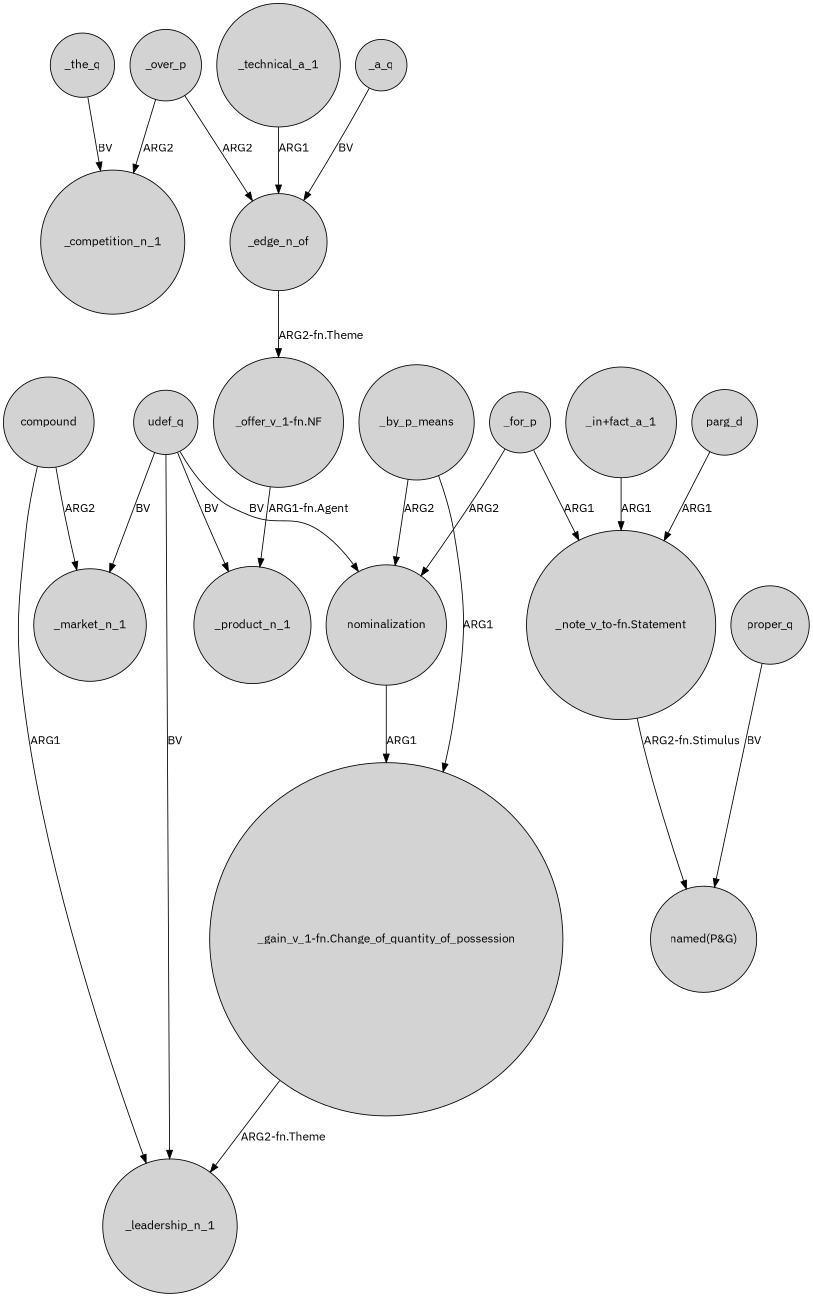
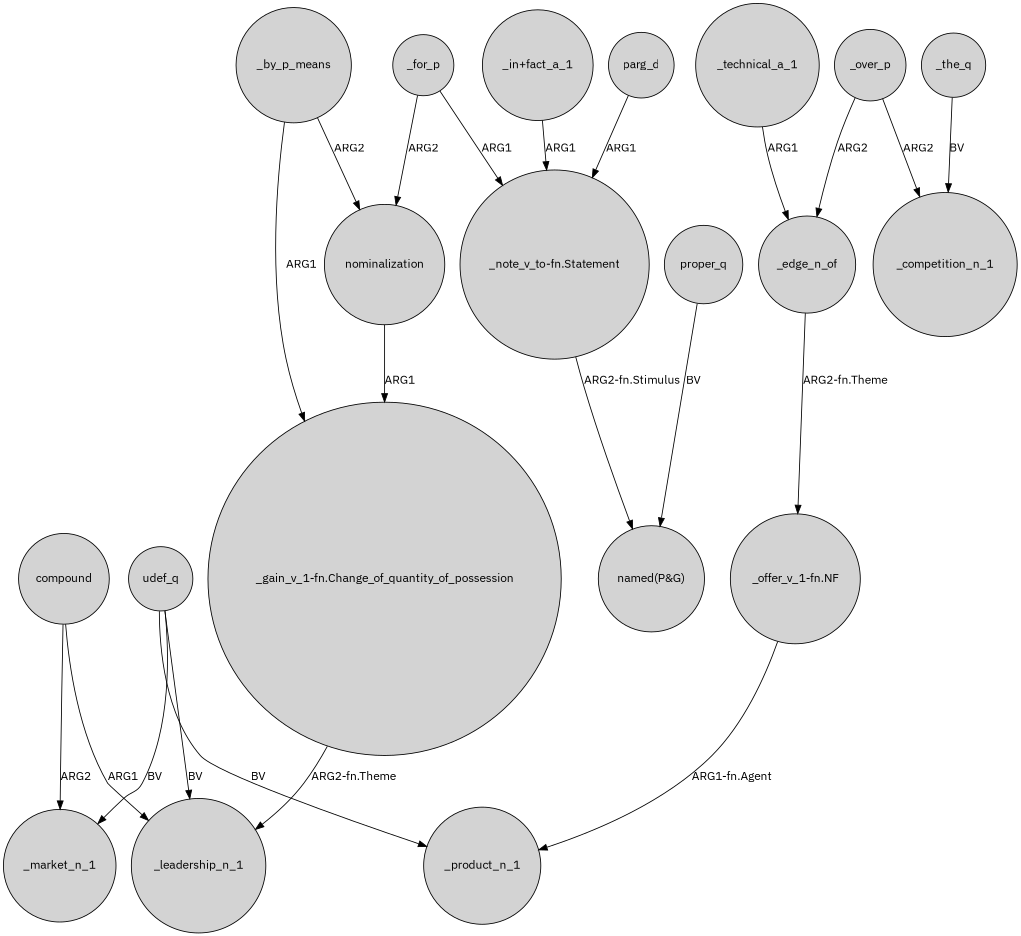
  digraph {
    fontname="IBM Plex Sans"
    node [fontname="IBM Plex Sans" shape=circle style=filled]
    edge [fontname="IBM Plex Sans"]
    compound
    _market_n_1
    _leadership_n_1
    _by_p_means
    "_gain_v_1-fn.Change_of_quantity_of_possession"
    nominalization
    _the_q
    _competition_n_1
    _for_p
    "_note_v_to-fn.Statement"
    "named(P&G)"
    proper_q
    udef_q
    _product_n_1
    _over_p
    _edge_n_of
    "_offer_v_1-fn.NF"
    "_in+fact_a_1"
-   _a_q
    _technical_a_1
    parg_d
    compound -> _market_n_1 [label=ARG2]
    compound -> _leadership_n_1 [label=ARG1]
    _by_p_means -> "_gain_v_1-fn.Change_of_quantity_of_possession" [label=ARG1]
    _by_p_means -> nominalization [label=ARG2]
    "_gain_v_1-fn.Change_of_quantity_of_possession" -> _leadership_n_1 [label="ARG2-fn.Theme"]
    nominalization -> "_gain_v_1-fn.Change_of_quantity_of_possession" [label=ARG1]
    _the_q -> _competition_n_1 [label=BV]
    _for_p -> nominalization [label=ARG2]
    _for_p -> "_note_v_to-fn.Statement" [label=ARG1]
    "_note_v_to-fn.Statement" -> "named(P&G)" [label="ARG2-fn.Stimulus"]
    proper_q -> "named(P&G)" [label=BV]
    udef_q -> _market_n_1 [label=BV]
    udef_q -> _leadership_n_1 [label=BV]
-   udef_q -> nominalization [label=BV]
    udef_q -> _product_n_1 [label=BV]
    _over_p -> _competition_n_1 [label=ARG2]
    _over_p -> _edge_n_of [label=ARG2]
    _edge_n_of -> "_offer_v_1-fn.NF" [label="ARG2-fn.Theme"]
    "_offer_v_1-fn.NF" -> _product_n_1 [label="ARG1-fn.Agent"]
    "_in+fact_a_1" -> "_note_v_to-fn.Statement" [label=ARG1]
-   _a_q -> _edge_n_of [label=BV]
    _technical_a_1 -> _edge_n_of [label=ARG1]
    parg_d -> "_note_v_to-fn.Statement" [label=ARG1]
  }
